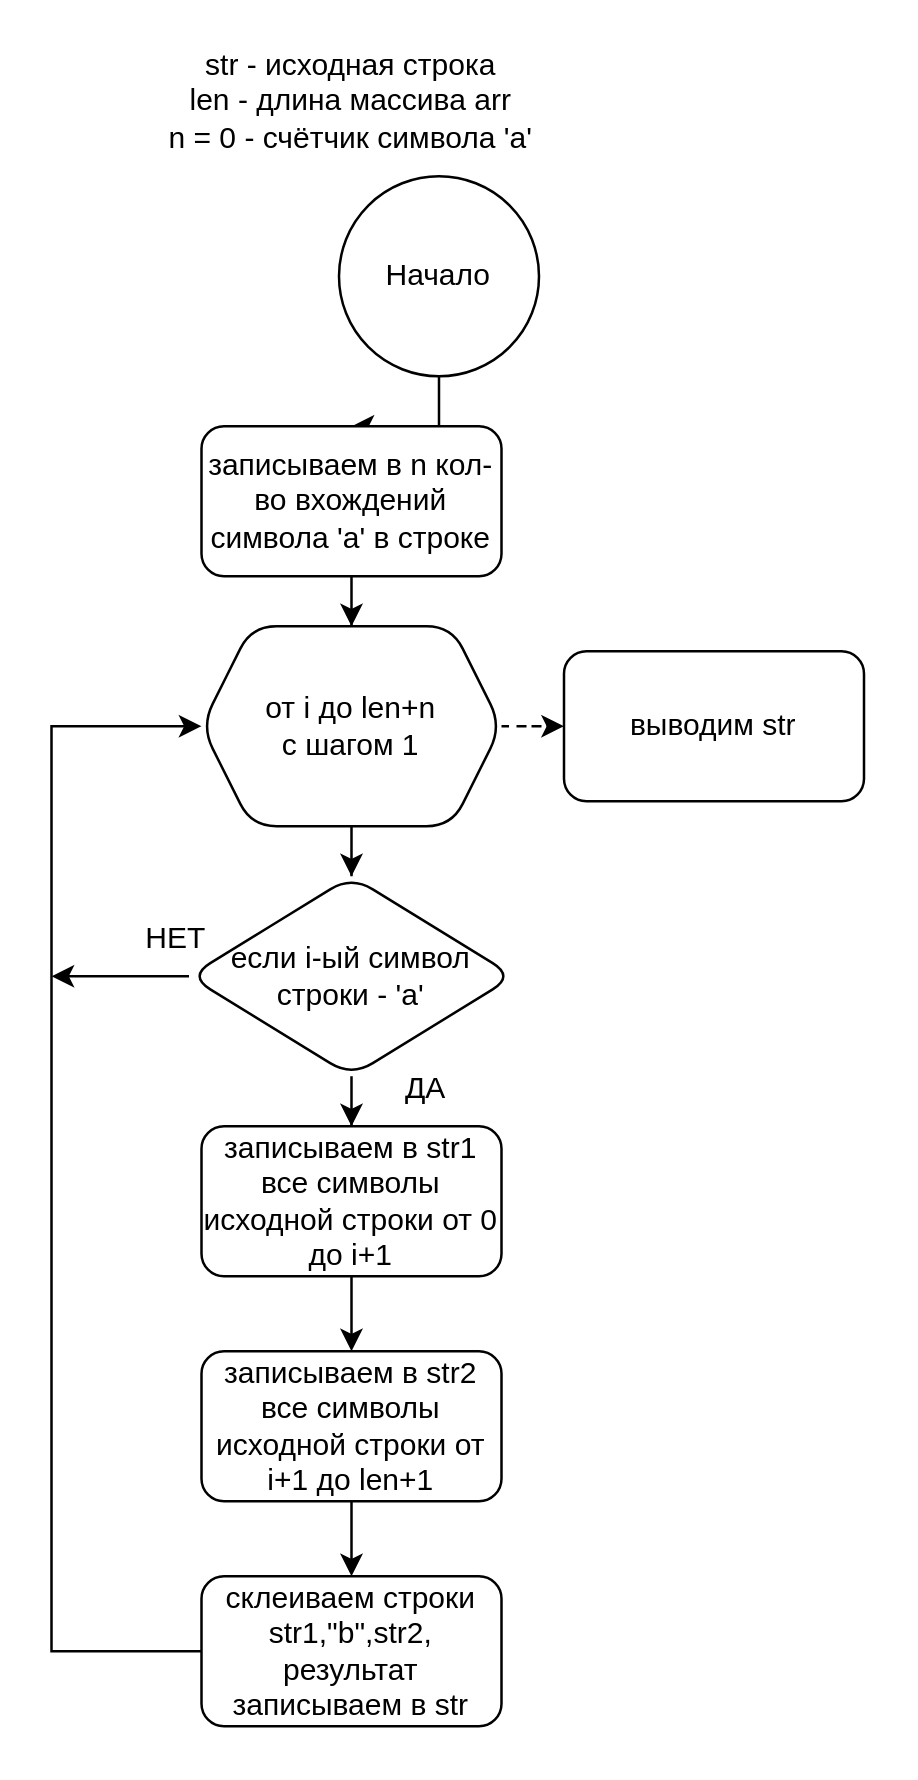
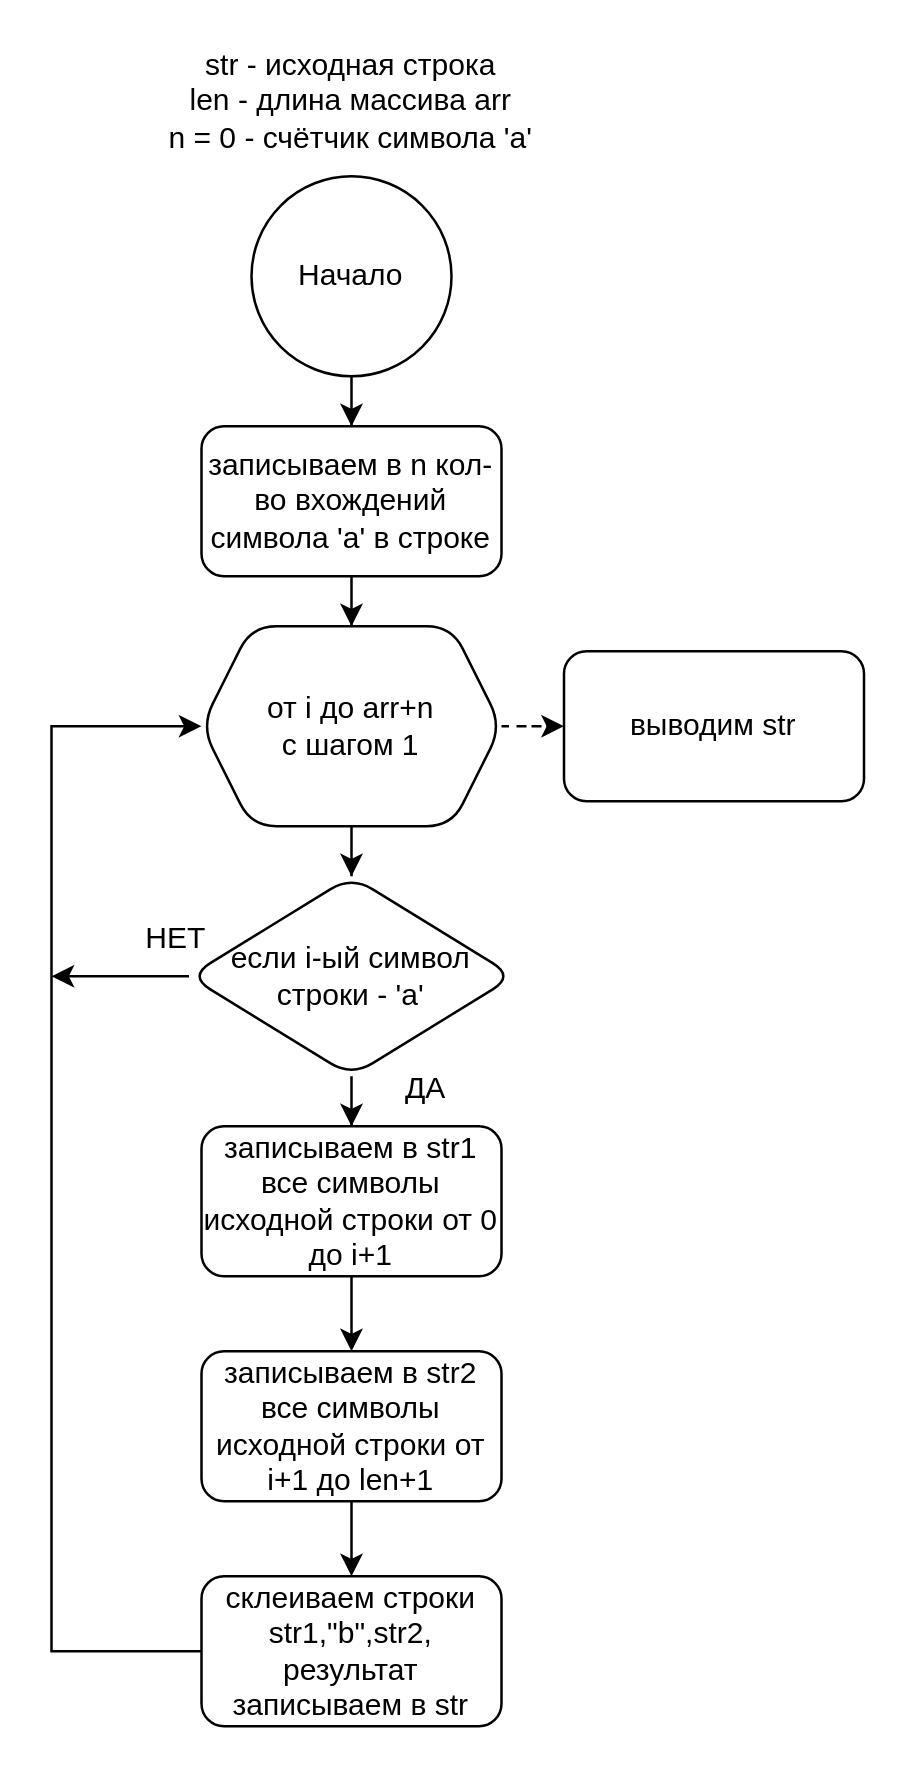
  <mxCell id="0" />
  <mxCell id="1" parent="0" />
  <mxCell id="2" value="str - исходная строка&lt;br&gt;len - длина массива arr&lt;br&gt;n = 0 - счётчик символа 'a'" style="text;html=1;strokeColor=none;fillColor=none;align=center;verticalAlign=middle;whiteSpace=wrap;rounded=0;" vertex="1" parent="1"><mxGeometry x="55" y="20" width="170" height="40" as="geometry" /></mxCell>
  <mxCell id="3" value="" style="edgeStyle=orthogonalEdgeStyle;rounded=0;orthogonalLoop=1;jettySize=auto;html=1;" edge="1" parent="1" source="4" target="6"><mxGeometry relative="1" as="geometry" /></mxCell>
- <mxCell id="4" value="Начало" style="ellipse;whiteSpace=wrap;html=1;aspect=fixed;" vertex="1" parent="1"><mxGeometry x="135" y="70" width="80" height="80" as="geometry" /></mxCell>
+ <mxCell id="4" value="Начало" style="ellipse;whiteSpace=wrap;html=1;aspect=fixed;" vertex="1" parent="1"><mxGeometry x="100" y="70" width="80" height="80" as="geometry" /></mxCell>
  <mxCell id="5" value="" style="edgeStyle=orthogonalEdgeStyle;rounded=0;orthogonalLoop=1;jettySize=auto;html=1;" edge="1" parent="1" source="6" target="9"><mxGeometry relative="1" as="geometry" /></mxCell>
  <mxCell id="6" value="записываем в n кол-во вхождений символа 'a' в строке" style="rounded=1;whiteSpace=wrap;html=1;" vertex="1" parent="1"><mxGeometry x="80" y="170" width="120" height="60" as="geometry" /></mxCell>
  <mxCell id="7" value="" style="edgeStyle=orthogonalEdgeStyle;rounded=0;orthogonalLoop=1;jettySize=auto;html=1;" edge="1" parent="1" source="9" target="11"><mxGeometry relative="1" as="geometry" /></mxCell>
  <mxCell id="8" value="" style="edgeStyle=orthogonalEdgeStyle;rounded=0;orthogonalLoop=1;jettySize=auto;html=1;dashed=1;" edge="1" parent="1" source="9" target="19"><mxGeometry relative="1" as="geometry" /></mxCell>
- <mxCell id="9" value="от i до len+n&lt;br&gt;с шагом 1" style="shape=hexagon;perimeter=hexagonPerimeter2;whiteSpace=wrap;html=1;fixedSize=1;rounded=1;" vertex="1" parent="1"><mxGeometry x="80" y="250" width="120" height="80" as="geometry" /></mxCell>
+ <mxCell id="9" value="от i до arr+n&lt;br&gt;с шагом 1" style="shape=hexagon;perimeter=hexagonPerimeter2;whiteSpace=wrap;html=1;fixedSize=1;rounded=1;" vertex="1" parent="1"><mxGeometry x="80" y="250" width="120" height="80" as="geometry" /></mxCell>
  <mxCell id="10" value="" style="edgeStyle=orthogonalEdgeStyle;rounded=0;orthogonalLoop=1;jettySize=auto;html=1;" edge="1" parent="1" source="11" target="13"><mxGeometry relative="1" as="geometry" /></mxCell>
  <mxCell id="11" value="если i-ый символ строки - 'a'" style="rhombus;whiteSpace=wrap;html=1;rounded=1;" vertex="1" parent="1"><mxGeometry x="75" y="350" width="130" height="80" as="geometry" /></mxCell>
  <mxCell id="12" value="" style="edgeStyle=orthogonalEdgeStyle;rounded=0;orthogonalLoop=1;jettySize=auto;html=1;" edge="1" parent="1" source="13" target="15"><mxGeometry relative="1" as="geometry" /></mxCell>
  <mxCell id="13" value="записываем в str1 все символы исходной строки от 0 до i+1" style="whiteSpace=wrap;html=1;rounded=1;" vertex="1" parent="1"><mxGeometry x="80" y="450" width="120" height="60" as="geometry" /></mxCell>
  <mxCell id="14" value="" style="edgeStyle=orthogonalEdgeStyle;rounded=0;orthogonalLoop=1;jettySize=auto;html=1;" edge="1" parent="1" source="15" target="16"><mxGeometry relative="1" as="geometry" /></mxCell>
  <mxCell id="15" value="записываем в str2 все символы исходной строки от i+1 до len+1" style="whiteSpace=wrap;html=1;rounded=1;" vertex="1" parent="1"><mxGeometry x="80" y="540" width="120" height="60" as="geometry" /></mxCell>
  <mxCell id="16" value="склеиваем строки str1,&quot;b&quot;,str2, результат записываем в str" style="whiteSpace=wrap;html=1;rounded=1;" vertex="1" parent="1"><mxGeometry x="80" y="630" width="120" height="60" as="geometry" /></mxCell>
  <mxCell id="17" value="" style="endArrow=classic;html=1;rounded=0;exitX=0;exitY=0.5;exitDx=0;exitDy=0;" edge="1" parent="1" source="16"><mxGeometry width="50" height="50" relative="1" as="geometry"><mxPoint x="-20" y="340" as="sourcePoint" /><mxPoint x="80" y="290" as="targetPoint" /><Array as="points"><mxPoint x="20" y="660" /><mxPoint x="20" y="480" /><mxPoint x="20" y="290" /></Array></mxGeometry></mxCell>
  <mxCell id="18" value="" style="endArrow=classic;html=1;rounded=0;exitX=0;exitY=0.5;exitDx=0;exitDy=0;" edge="1" parent="1" source="11"><mxGeometry width="50" height="50" relative="1" as="geometry"><mxPoint x="-50" y="370" as="sourcePoint" /><mxPoint x="20" y="390" as="targetPoint" /></mxGeometry></mxCell>
  <mxCell id="19" value="выводим str" style="whiteSpace=wrap;html=1;rounded=1;" vertex="1" parent="1"><mxGeometry x="225" y="260" width="120" height="60" as="geometry" /></mxCell>
  <mxCell id="20" value="ДА" style="text;html=1;strokeColor=none;fillColor=none;align=center;verticalAlign=middle;whiteSpace=wrap;rounded=0;" vertex="1" parent="1"><mxGeometry x="140" y="420" width="60" height="30" as="geometry" /></mxCell>
  <mxCell id="21" value="НЕТ" style="text;html=1;strokeColor=none;fillColor=none;align=center;verticalAlign=middle;whiteSpace=wrap;rounded=0;" vertex="1" parent="1"><mxGeometry x="40" y="360" width="60" height="30" as="geometry" /></mxCell>
